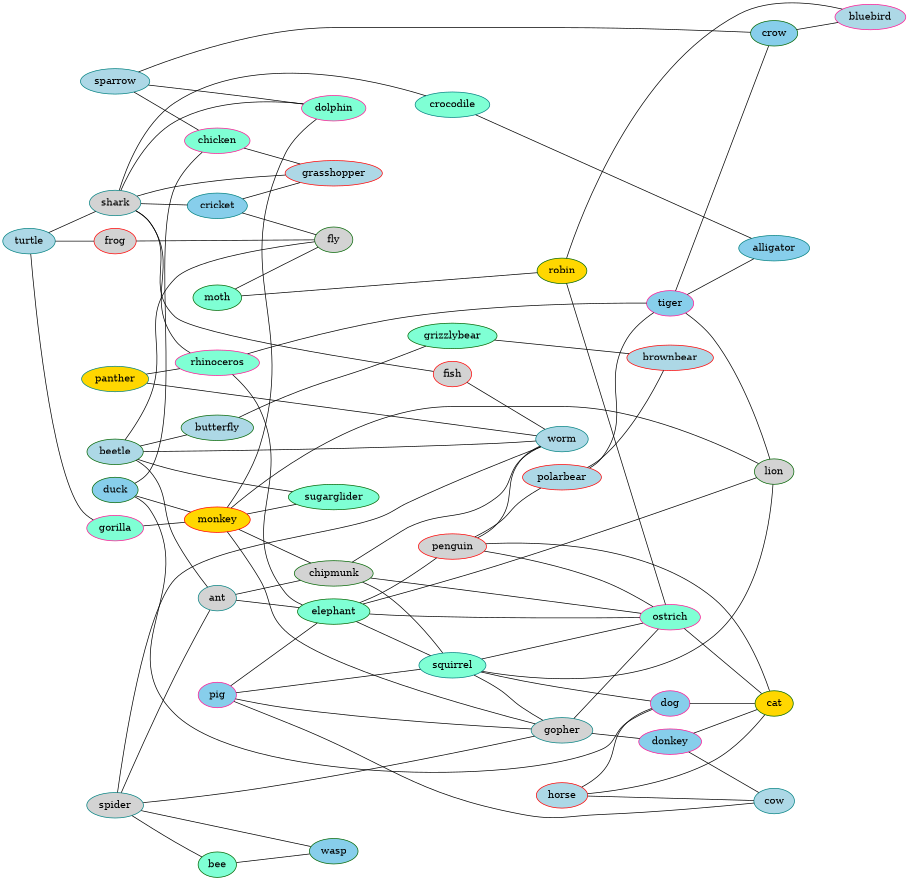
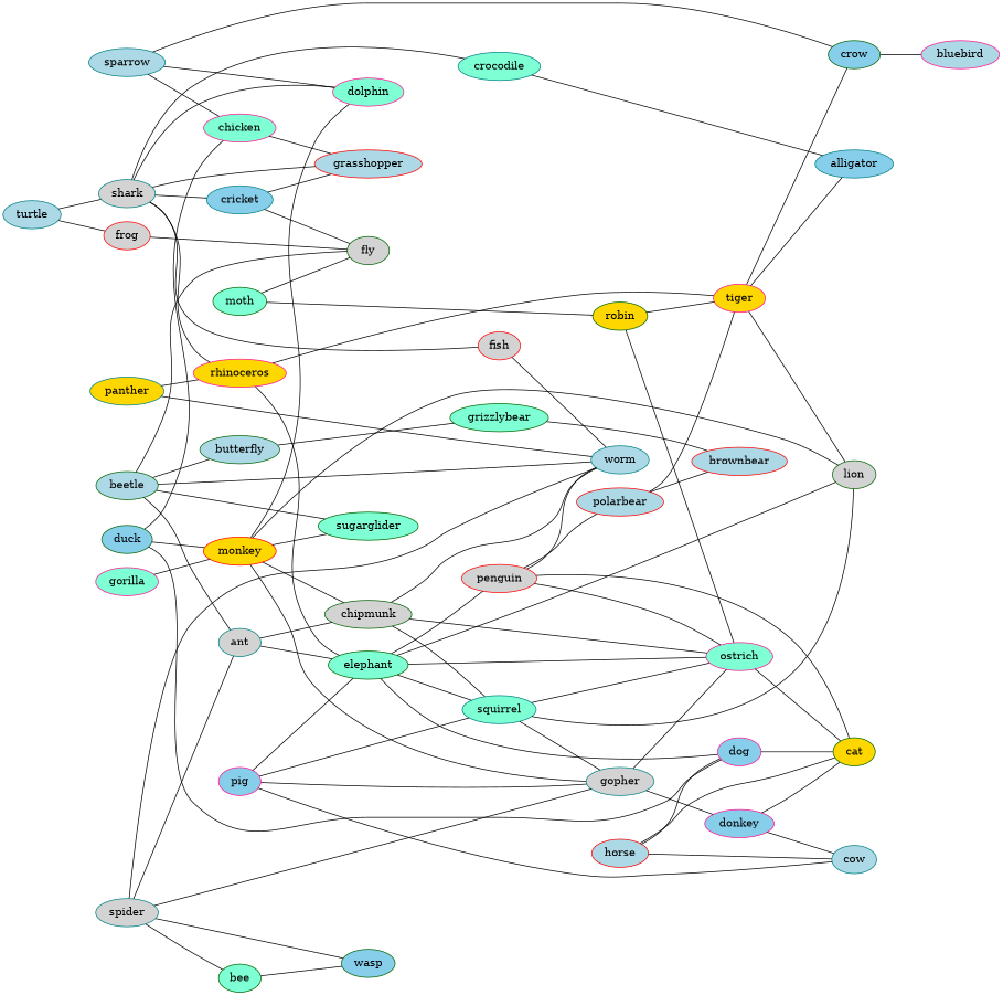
  strict graph {
    rankdir=LR
    node [color=darkgreen fillcolor=aquamarine style=filled]
    edge [weight=1]
    turtle [color=teal fillcolor=lightblue]
    shark [color=teal fillcolor=lightgrey]
    gorilla [color=deeppink]
    frog [color=red fillcolor=lightgrey]
    fish [color=red fillcolor=lightgrey]
-   rhinoceros [color=deeppink]
+   rhinoceros [color=deeppink fillcolor=gold]
    cricket [color=teal fillcolor=skyblue]
    dolphin [color=deeppink]
    grasshopper [color=red fillcolor=lightblue]
    crocodile [color=teal]
    monkey [color=red fillcolor=gold]
    fly [fillcolor=lightgrey]
    worm [color=teal fillcolor=lightblue]
    elephant
-   tiger [color=deeppink fillcolor=skyblue]
+   tiger [color=deeppink fillcolor=gold]
    alligator [color=teal fillcolor=skyblue]
    sugarglider
    chipmunk [fillcolor=lightgrey]
    gopher [color=teal fillcolor=lightgrey]
    lion [fillcolor=lightgrey]
    ostrich [color=deeppink]
    squirrel [color=teal]
    dog [color=deeppink fillcolor=skyblue]
    penguin [color=red fillcolor=lightgrey]
    crow [fillcolor=skyblue]
    sparrow [color=teal fillcolor=lightblue]
    chicken [color=deeppink]
    bluebird [color=deeppink fillcolor=lightblue]
    moth
    robin [fillcolor=gold]
    cat [fillcolor=gold]
    panther [color=teal fillcolor=gold]
    beetle [fillcolor=lightblue]
    ant [color=teal fillcolor=lightgrey]
    butterfly [fillcolor=lightblue]
    grizzlybear
    brownbear [color=red fillcolor=lightblue]
    spider [color=teal fillcolor=lightgrey]
    bee
    wasp [fillcolor=skyblue]
    donkey [color=deeppink fillcolor=skyblue]
    cow [color=teal fillcolor=lightblue]
    pig [color=deeppink fillcolor=skyblue]
    polarbear [color=red fillcolor=lightblue]
    duck [fillcolor=skyblue]
    horse [color=red fillcolor=lightblue]
    turtle -- shark
-   turtle -- gorilla
    turtle -- frog
    shark -- fish
    shark -- rhinoceros
    shark -- cricket
    shark -- dolphin
    shark -- grasshopper
    shark -- crocodile
    gorilla -- monkey
    frog -- fly
    fish -- worm
    rhinoceros -- elephant
    rhinoceros -- tiger
    cricket -- grasshopper
    cricket -- fly
    crocodile -- alligator
    monkey -- dolphin
    monkey -- sugarglider
    monkey -- chipmunk
    monkey -- gopher
    monkey -- lion
    elephant -- lion
    elephant -- ostrich
    elephant -- squirrel
-   squirrel -- dog
+   elephant -- dog
    elephant -- penguin
    tiger -- alligator
    tiger -- lion
    tiger -- crow
    chipmunk -- worm
    chipmunk -- ostrich
    chipmunk -- squirrel
    gopher -- ostrich
    gopher -- donkey
    ostrich -- cat
    squirrel -- gopher
    squirrel -- lion
    squirrel -- ostrich
    dog -- cat
    penguin -- worm
    penguin -- ostrich
    penguin -- cat
    penguin -- polarbear
    crow -- bluebird
    sparrow -- dolphin
    sparrow -- crow
    sparrow -- chicken
    chicken -- grasshopper
    moth -- fly
    moth -- robin
    robin -- ostrich
-   robin -- bluebird
+   robin -- tiger
    panther -- rhinoceros
    panther -- worm
    beetle -- fly
    beetle -- worm
    beetle -- sugarglider
    beetle -- ant
    beetle -- butterfly
    ant -- elephant
    ant -- chipmunk
    butterfly -- grizzlybear
    grizzlybear -- brownbear
    spider -- worm
    spider -- gopher
    spider -- ant
    spider -- bee
    spider -- wasp
    bee -- wasp
    donkey -- cat
    donkey -- cow
    pig -- elephant
    pig -- gopher
    pig -- squirrel
    pig -- cow
    polarbear -- tiger
    polarbear -- brownbear
    duck -- monkey
    duck -- dog
    duck -- chicken
    horse -- dog
    horse -- cat
    horse -- cow
  }
